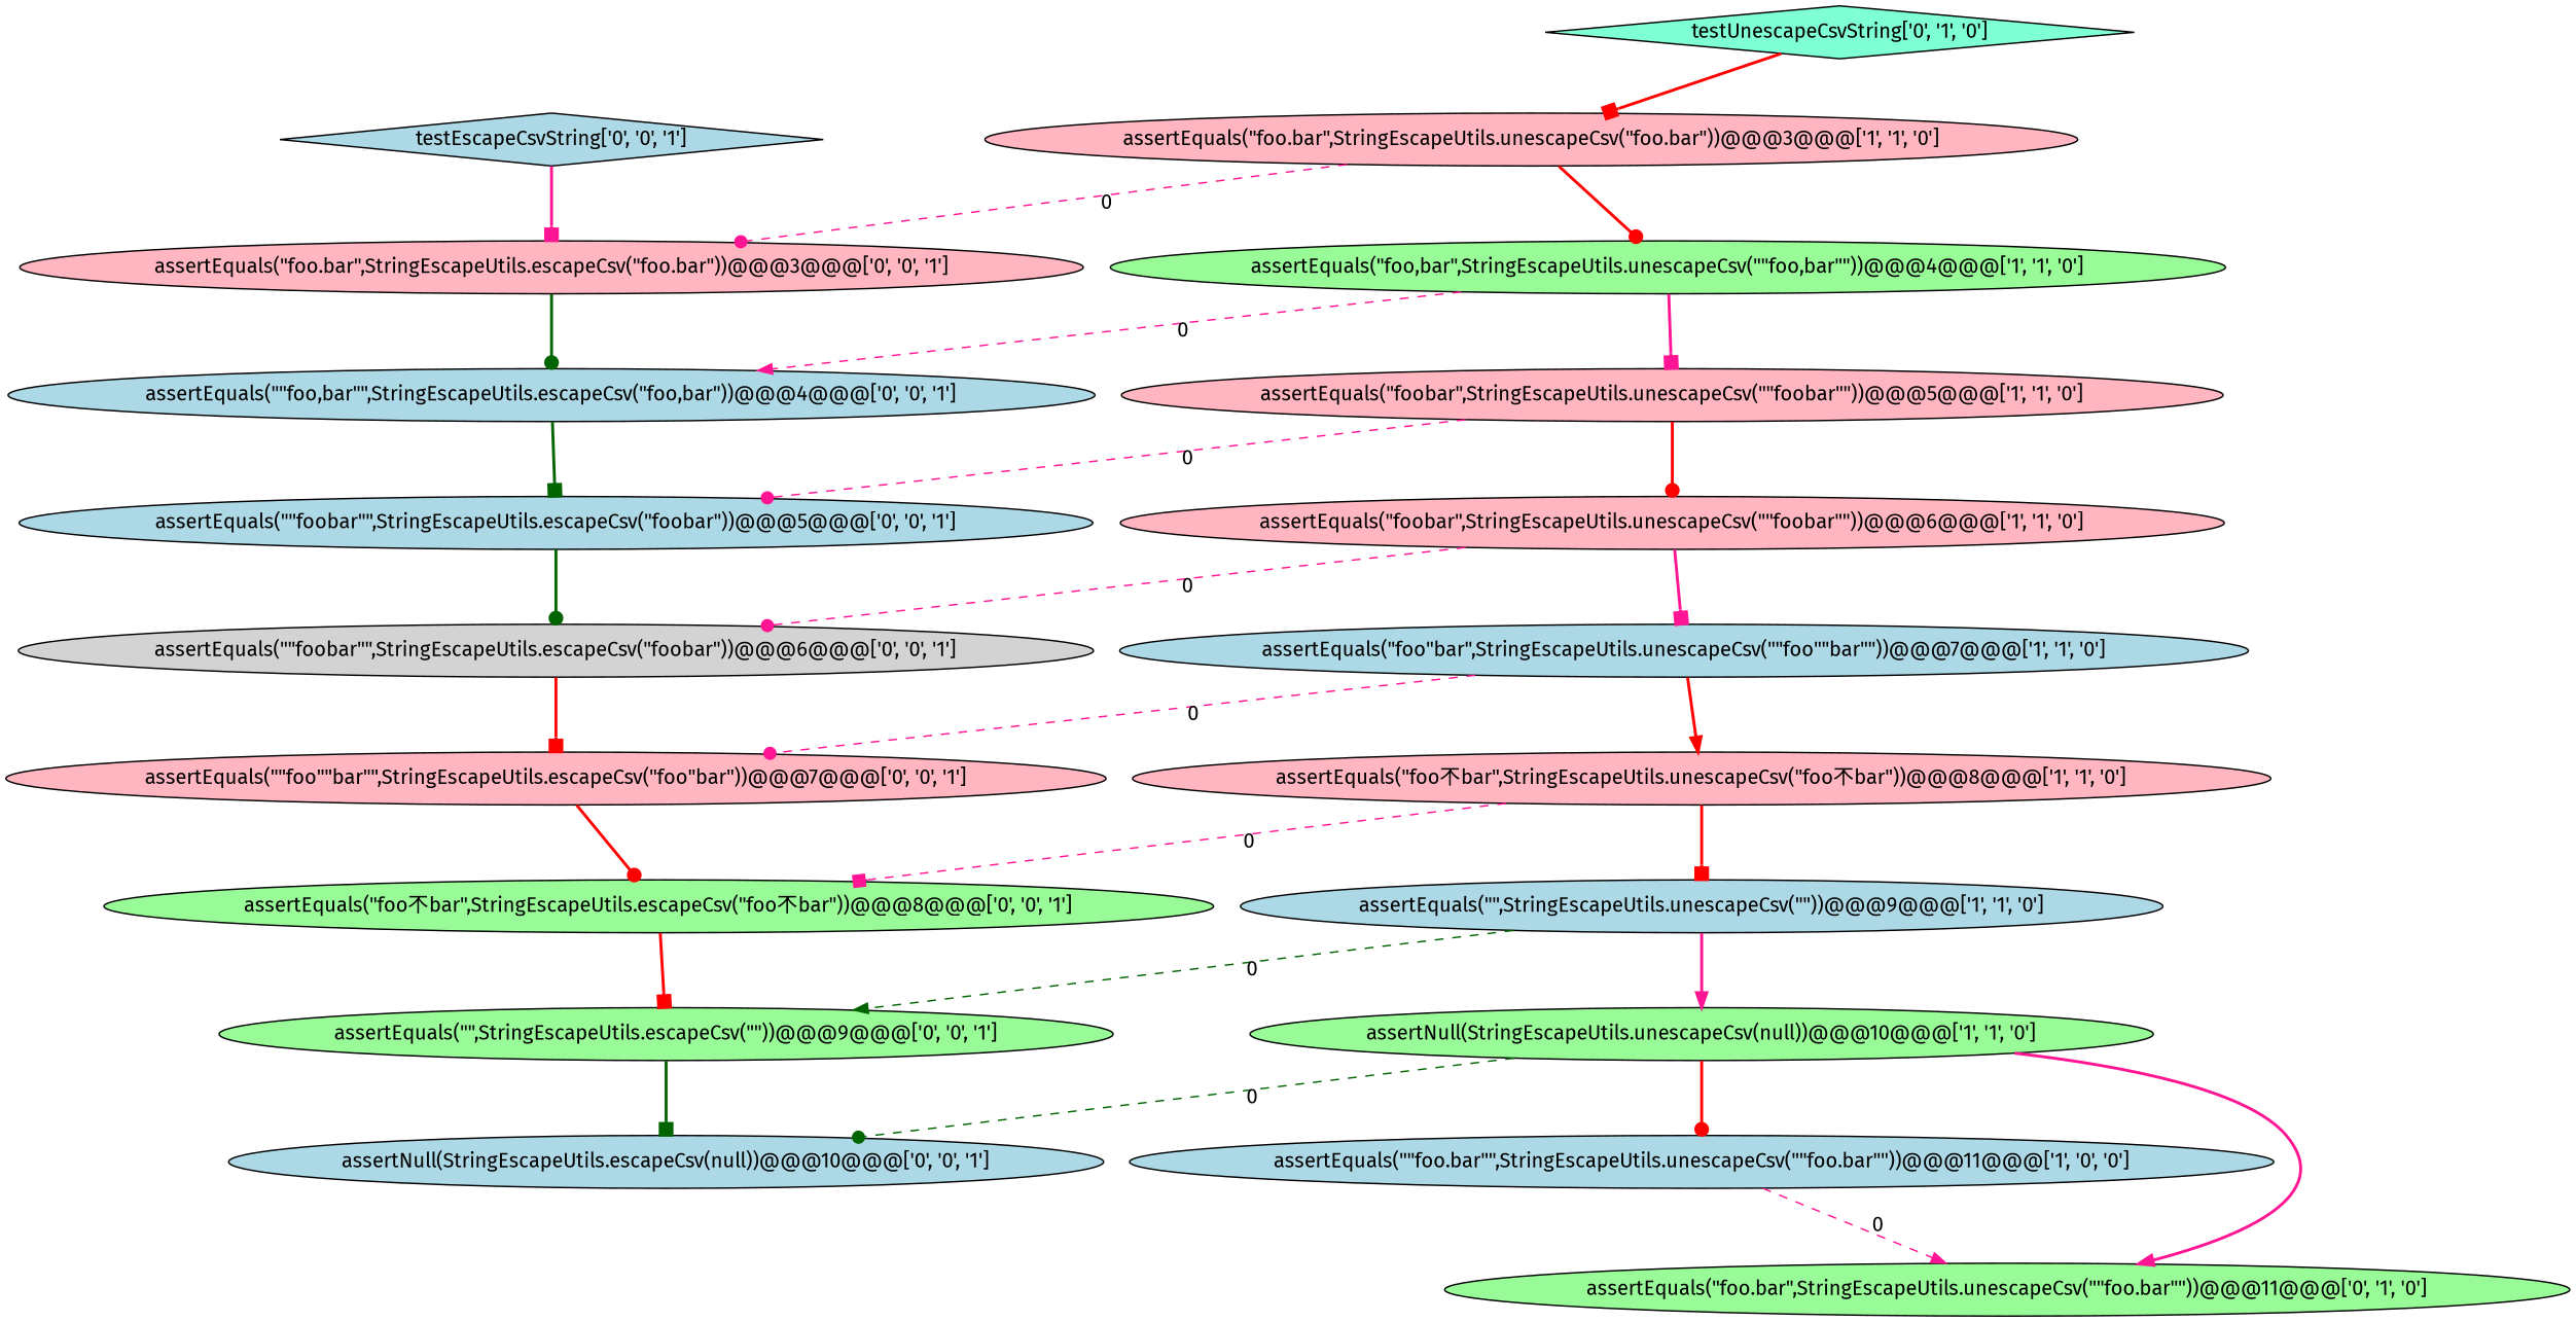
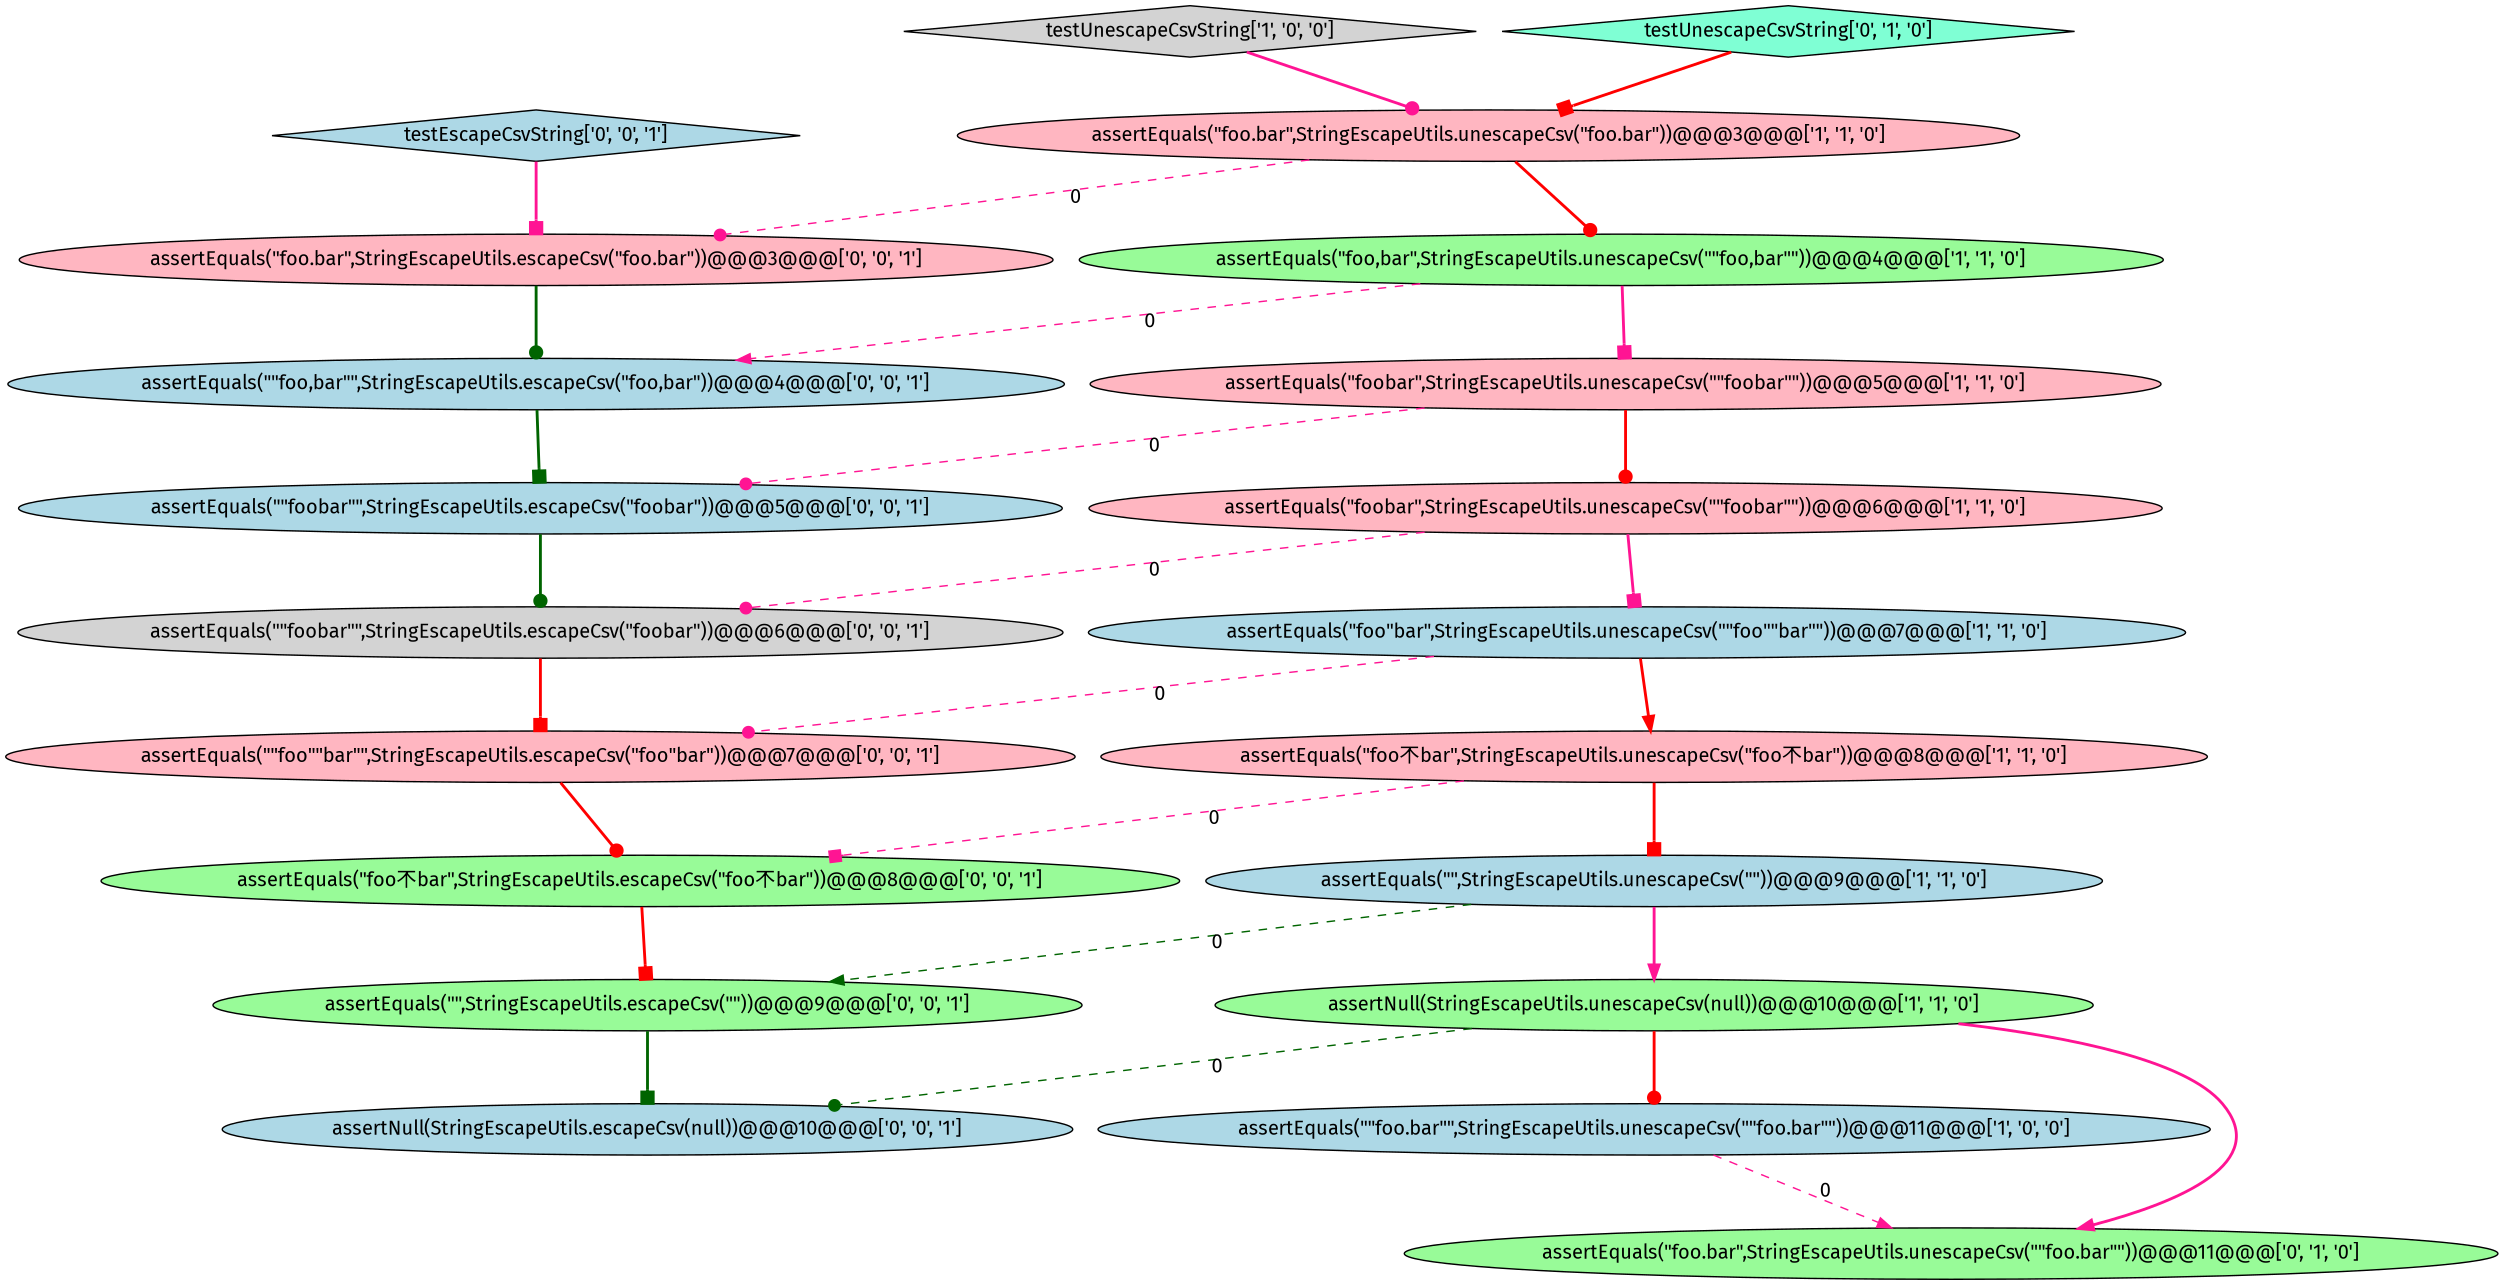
  digraph {
    fontname="Fira Sans"
    node [fillcolor=lightblue shape=ellipse style=filled fontname="Fira Sans"]
    edge [style=bold color=deeppink arrowhead=dot fontname="Fira Sans"]
    n1 [fillcolor=lightpink label="assertEquals(\"\"foo\"\"bar\"\",StringEscapeUtils.escapeCsv(\"foo\"bar\"))@@@7@@@['0', '0', '1']"]
    n2 [fillcolor=palegreen label="assertEquals(\"foo𣎴bar\",StringEscapeUtils.escapeCsv(\"foo𣎴bar\"))@@@8@@@['0', '0', '1']"]
    n3 [label="assertEquals(\"foo\"bar\",StringEscapeUtils.unescapeCsv(\"\"foo\"\"bar\"\"))@@@7@@@['1', '1', '0']"]
    n4 [fillcolor=lightpink label="assertEquals(\"foo𣎴bar\",StringEscapeUtils.unescapeCsv(\"foo𣎴bar\"))@@@8@@@['1', '1', '0']"]
    n5 [label="testEscapeCsvString['0', '0', '1']" shape=diamond]
    n6 [fillcolor=lightpink label="assertEquals(\"foo.bar\",StringEscapeUtils.escapeCsv(\"foo.bar\"))@@@3@@@['0', '0', '1']"]
    n7 [fillcolor=palegreen label="assertEquals(\"\",StringEscapeUtils.escapeCsv(\"\"))@@@9@@@['0', '0', '1']"]
    n8 [label="assertEquals(\"\"foo.bar\"\",StringEscapeUtils.unescapeCsv(\"\"foo.bar\"\"))@@@11@@@['1', '0', '0']"]
    n9 [fillcolor=palegreen label="assertEquals(\"foo.bar\",StringEscapeUtils.unescapeCsv(\"\"foo.bar\"\"))@@@11@@@['0', '1', '0']"]
+   n10 [fillcolor=lightgrey label="testUnescapeCsvString['1', '0', '0']" shape=diamond]
    n11 [fillcolor=lightpink label="assertEquals(\"foo.bar\",StringEscapeUtils.unescapeCsv(\"foo.bar\"))@@@3@@@['1', '1', '0']"]
    n12 [label="assertEquals(\"\",StringEscapeUtils.unescapeCsv(\"\"))@@@9@@@['1', '1', '0']"]
    n13 [fillcolor=lightpink label="assertEquals(\"foobar\",StringEscapeUtils.unescapeCsv(\"\"foobar\"\"))@@@6@@@['1', '1', '0']"]
    n14 [fillcolor=lightgrey label="assertEquals(\"\"foobar\"\",StringEscapeUtils.escapeCsv(\"foobar\"))@@@6@@@['0', '0', '1']"]
    n15 [label="assertNull(StringEscapeUtils.escapeCsv(null))@@@10@@@['0', '0', '1']"]
    n16 [fillcolor=palegreen label="assertEquals(\"foo,bar\",StringEscapeUtils.unescapeCsv(\"\"foo,bar\"\"))@@@4@@@['1', '1', '0']"]
    n17 [label="assertEquals(\"\"foo,bar\"\",StringEscapeUtils.escapeCsv(\"foo,bar\"))@@@4@@@['0', '0', '1']"]
    n18 [fillcolor=lightpink label="assertEquals(\"foobar\",StringEscapeUtils.unescapeCsv(\"\"foobar\"\"))@@@5@@@['1', '1', '0']"]
    n19 [label="assertEquals(\"\"foobar\"\",StringEscapeUtils.escapeCsv(\"foobar\"))@@@5@@@['0', '0', '1']"]
    n20 [fillcolor=palegreen label="assertNull(StringEscapeUtils.unescapeCsv(null))@@@10@@@['1', '1', '0']"]
    n21 [fillcolor=aquamarine label="testUnescapeCsvString['0', '1', '0']" shape=diamond]
    n1 -> n2 [color=red]
    n2 -> n7 [color=red arrowhead=box]
    n3 -> n1 [label=0 style=dashed]
    n3 -> n4 [color=red arrowhead=normal]
    n4 -> n2 [label=0 style=dashed arrowhead=box]
    n4 -> n12 [color=red arrowhead=box]
    n5 -> n6 [arrowhead=box]
    n6 -> n17 [color=darkgreen]
    n7 -> n15 [color=darkgreen arrowhead=box]
    n8 -> n9 [label=0 style=dashed arrowhead=normal]
+   n10 -> n11
    n11 -> n6 [label=0 style=dashed]
    n11 -> n16 [color=red]
    n12 -> n7 [label=0 style=dashed color=darkgreen arrowhead=normal]
    n12 -> n20 [arrowhead=normal]
    n13 -> n3 [arrowhead=box]
    n13 -> n14 [label=0 style=dashed]
    n14 -> n1 [color=red arrowhead=box]
    n16 -> n17 [label=0 style=dashed arrowhead=normal]
    n16 -> n18 [arrowhead=box]
    n17 -> n19 [color=darkgreen arrowhead=box]
    n18 -> n13 [color=red]
    n18 -> n19 [label=0 style=dashed]
    n19 -> n14 [color=darkgreen]
    n20 -> n8 [color=red]
    n20 -> n9 [arrowhead=normal]
    n20 -> n15 [label=0 style=dashed color=darkgreen]
    n21 -> n11 [color=red arrowhead=box]
  }
